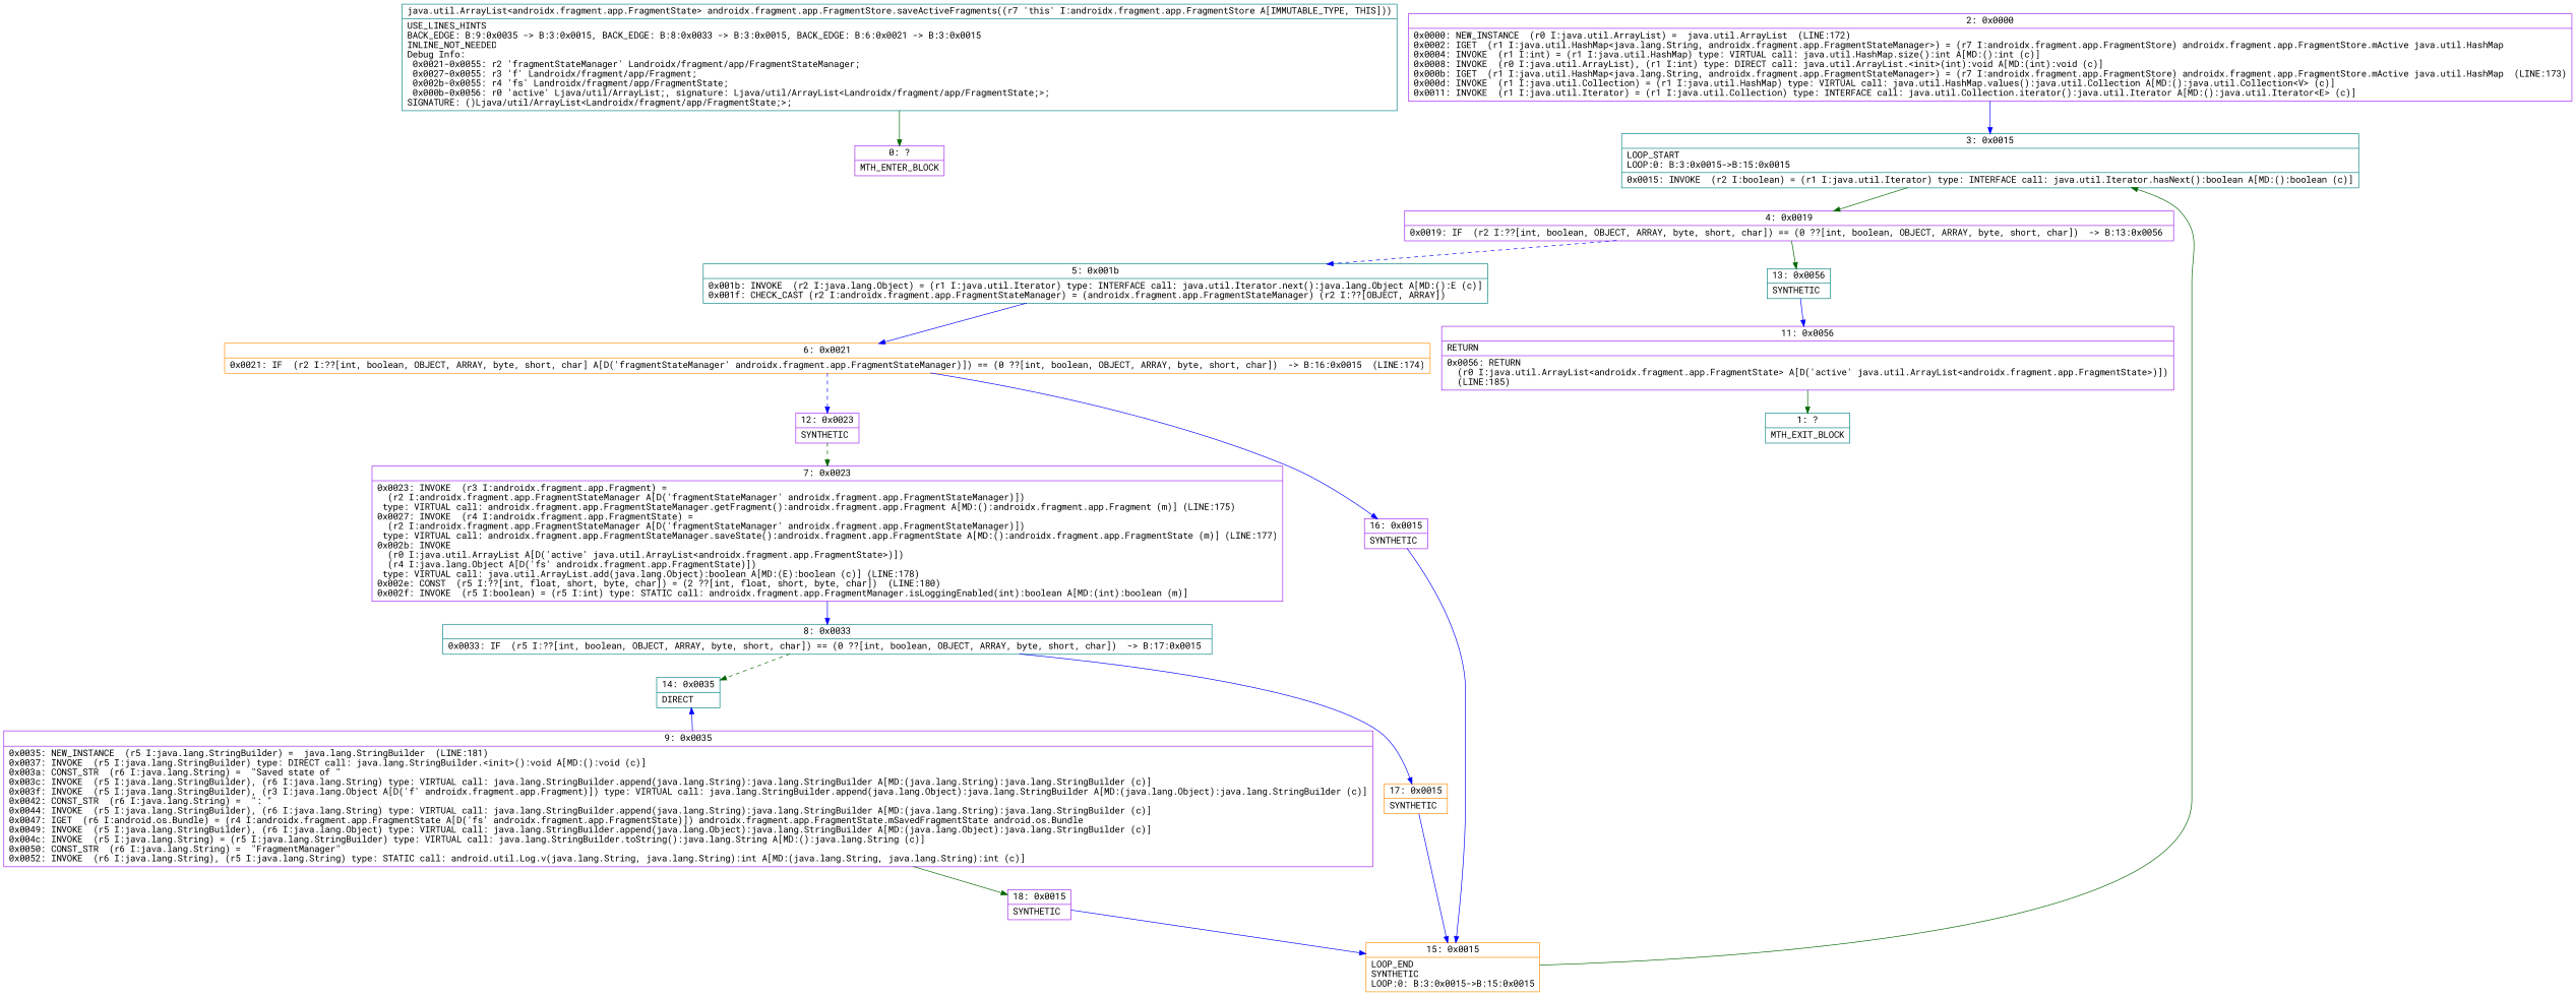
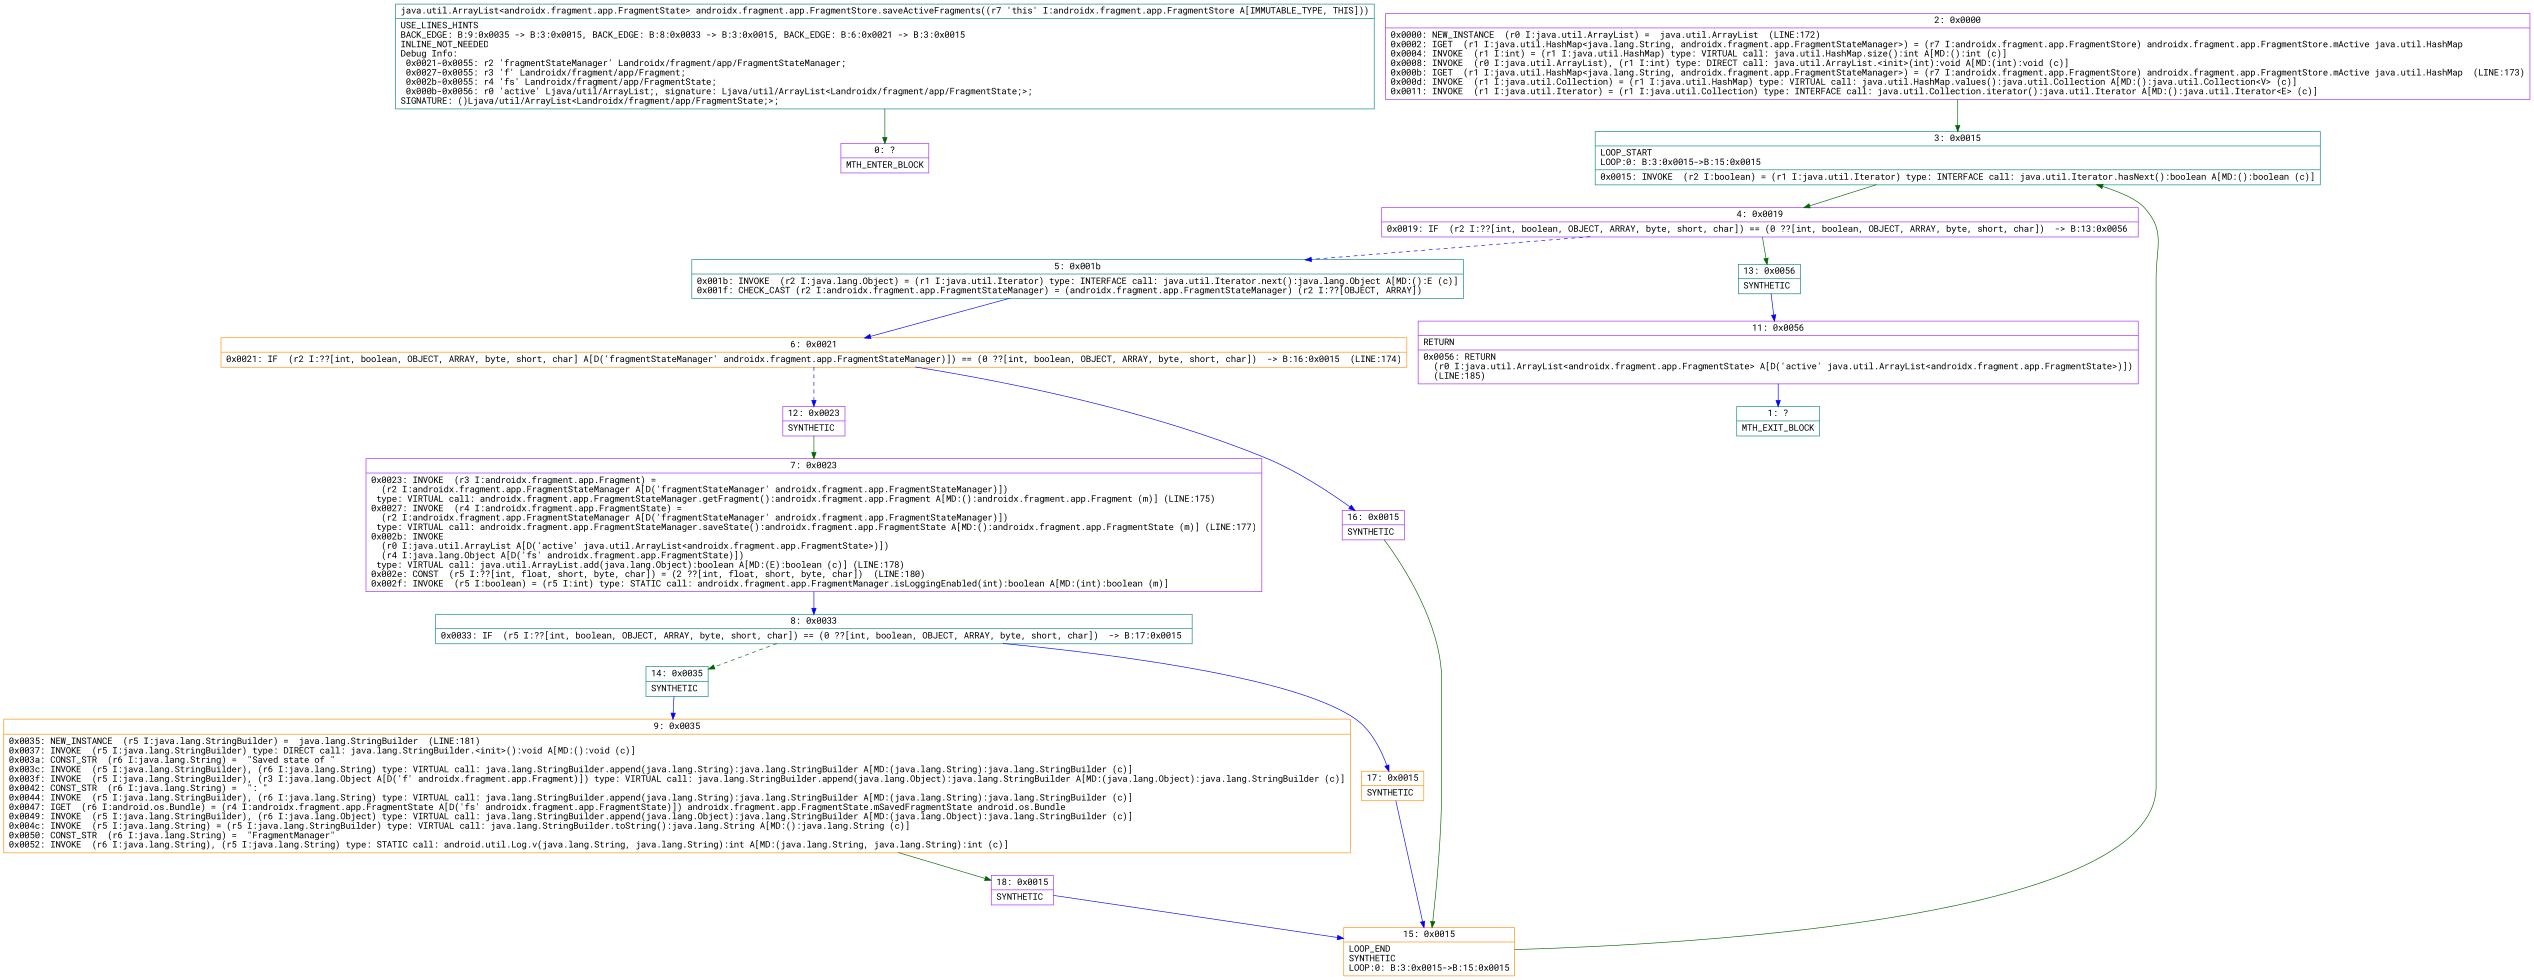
  digraph {
    fontname="Roboto Mono"
    node [color=purple fontname="Roboto Mono" shape=record]
    edge [color=blue fontname="Roboto Mono"]
    n1 [label="{0\:\ ?|MTH_ENTER_BLOCK\l}"]
    n2 [label="{2\:\ 0x0000|0x0000: NEW_INSTANCE  (r0 I:java.util.ArrayList) =  java.util.ArrayList  (LINE:172)\l0x0002: IGET  (r1 I:java.util.HashMap\<java.lang.String, androidx.fragment.app.FragmentStateManager\>) = (r7 I:androidx.fragment.app.FragmentStore) androidx.fragment.app.FragmentStore.mActive java.util.HashMap \l0x0004: INVOKE  (r1 I:int) = (r1 I:java.util.HashMap) type: VIRTUAL call: java.util.HashMap.size():int A[MD:():int (c)]\l0x0008: INVOKE  (r0 I:java.util.ArrayList), (r1 I:int) type: DIRECT call: java.util.ArrayList.\<init\>(int):void A[MD:(int):void (c)]\l0x000b: IGET  (r1 I:java.util.HashMap\<java.lang.String, androidx.fragment.app.FragmentStateManager\>) = (r7 I:androidx.fragment.app.FragmentStore) androidx.fragment.app.FragmentStore.mActive java.util.HashMap  (LINE:173)\l0x000d: INVOKE  (r1 I:java.util.Collection) = (r1 I:java.util.HashMap) type: VIRTUAL call: java.util.HashMap.values():java.util.Collection A[MD:():java.util.Collection\<V\> (c)]\l0x0011: INVOKE  (r1 I:java.util.Iterator) = (r1 I:java.util.Collection) type: INTERFACE call: java.util.Collection.iterator():java.util.Iterator A[MD:():java.util.Iterator\<E\> (c)]\l}"]
    n3 [color=teal label="{3\:\ 0x0015|LOOP_START\lLOOP:0: B:3:0x0015\-\>B:15:0x0015\l|0x0015: INVOKE  (r2 I:boolean) = (r1 I:java.util.Iterator) type: INTERFACE call: java.util.Iterator.hasNext():boolean A[MD:():boolean (c)]\l}"]
    n4 [label="{4\:\ 0x0019|0x0019: IF  (r2 I:??[int, boolean, OBJECT, ARRAY, byte, short, char]) == (0 ??[int, boolean, OBJECT, ARRAY, byte, short, char])  \-\> B:13:0x0056 \l}"]
    n5 [color=teal label="{5\:\ 0x001b|0x001b: INVOKE  (r2 I:java.lang.Object) = (r1 I:java.util.Iterator) type: INTERFACE call: java.util.Iterator.next():java.lang.Object A[MD:():E (c)]\l0x001f: CHECK_CAST (r2 I:androidx.fragment.app.FragmentStateManager) = (androidx.fragment.app.FragmentStateManager) (r2 I:??[OBJECT, ARRAY]) \l}"]
    n6 [color=teal label="{13\:\ 0x0056|SYNTHETIC\l}"]
    n7 [color=darkorange label="{6\:\ 0x0021|0x0021: IF  (r2 I:??[int, boolean, OBJECT, ARRAY, byte, short, char] A[D('fragmentStateManager' androidx.fragment.app.FragmentStateManager)]) == (0 ??[int, boolean, OBJECT, ARRAY, byte, short, char])  \-\> B:16:0x0015  (LINE:174)\l}"]
    n8 [label="{11\:\ 0x0056|RETURN\l|0x0056: RETURN  \l  (r0 I:java.util.ArrayList\<androidx.fragment.app.FragmentState\> A[D('active' java.util.ArrayList\<androidx.fragment.app.FragmentState\>)])\l  (LINE:185)\l}"]
    n9 [label="{12\:\ 0x0023|SYNTHETIC\l}"]
    n10 [label="{16\:\ 0x0015|SYNTHETIC\l}"]
    n11 [label="{7\:\ 0x0023|0x0023: INVOKE  (r3 I:androidx.fragment.app.Fragment) = \l  (r2 I:androidx.fragment.app.FragmentStateManager A[D('fragmentStateManager' androidx.fragment.app.FragmentStateManager)])\l type: VIRTUAL call: androidx.fragment.app.FragmentStateManager.getFragment():androidx.fragment.app.Fragment A[MD:():androidx.fragment.app.Fragment (m)] (LINE:175)\l0x0027: INVOKE  (r4 I:androidx.fragment.app.FragmentState) = \l  (r2 I:androidx.fragment.app.FragmentStateManager A[D('fragmentStateManager' androidx.fragment.app.FragmentStateManager)])\l type: VIRTUAL call: androidx.fragment.app.FragmentStateManager.saveState():androidx.fragment.app.FragmentState A[MD:():androidx.fragment.app.FragmentState (m)] (LINE:177)\l0x002b: INVOKE  \l  (r0 I:java.util.ArrayList A[D('active' java.util.ArrayList\<androidx.fragment.app.FragmentState\>)])\l  (r4 I:java.lang.Object A[D('fs' androidx.fragment.app.FragmentState)])\l type: VIRTUAL call: java.util.ArrayList.add(java.lang.Object):boolean A[MD:(E):boolean (c)] (LINE:178)\l0x002e: CONST  (r5 I:??[int, float, short, byte, char]) = (2 ??[int, float, short, byte, char])  (LINE:180)\l0x002f: INVOKE  (r5 I:boolean) = (r5 I:int) type: STATIC call: androidx.fragment.app.FragmentManager.isLoggingEnabled(int):boolean A[MD:(int):boolean (m)]\l}"]
    n12 [color=darkorange label="{15\:\ 0x0015|LOOP_END\lSYNTHETIC\lLOOP:0: B:3:0x0015\-\>B:15:0x0015\l}"]
    n13 [color=teal label="{8\:\ 0x0033|0x0033: IF  (r5 I:??[int, boolean, OBJECT, ARRAY, byte, short, char]) == (0 ??[int, boolean, OBJECT, ARRAY, byte, short, char])  \-\> B:17:0x0015 \l}"]
-   n14 [color=teal label="{14\:\ 0x0035|DIRECT\l}"]
+   n14 [color=teal label="{14\:\ 0x0035|SYNTHETIC\l}"]
    n15 [color=darkorange label="{17\:\ 0x0015|SYNTHETIC\l}"]
-   n16 [label="{9\:\ 0x0035|0x0035: NEW_INSTANCE  (r5 I:java.lang.StringBuilder) =  java.lang.StringBuilder  (LINE:181)\l0x0037: INVOKE  (r5 I:java.lang.StringBuilder) type: DIRECT call: java.lang.StringBuilder.\<init\>():void A[MD:():void (c)]\l0x003a: CONST_STR  (r6 I:java.lang.String) =  \"Saved state of \" \l0x003c: INVOKE  (r5 I:java.lang.StringBuilder), (r6 I:java.lang.String) type: VIRTUAL call: java.lang.StringBuilder.append(java.lang.String):java.lang.StringBuilder A[MD:(java.lang.String):java.lang.StringBuilder (c)]\l0x003f: INVOKE  (r5 I:java.lang.StringBuilder), (r3 I:java.lang.Object A[D('f' androidx.fragment.app.Fragment)]) type: VIRTUAL call: java.lang.StringBuilder.append(java.lang.Object):java.lang.StringBuilder A[MD:(java.lang.Object):java.lang.StringBuilder (c)]\l0x0042: CONST_STR  (r6 I:java.lang.String) =  \": \" \l0x0044: INVOKE  (r5 I:java.lang.StringBuilder), (r6 I:java.lang.String) type: VIRTUAL call: java.lang.StringBuilder.append(java.lang.String):java.lang.StringBuilder A[MD:(java.lang.String):java.lang.StringBuilder (c)]\l0x0047: IGET  (r6 I:android.os.Bundle) = (r4 I:androidx.fragment.app.FragmentState A[D('fs' androidx.fragment.app.FragmentState)]) androidx.fragment.app.FragmentState.mSavedFragmentState android.os.Bundle \l0x0049: INVOKE  (r5 I:java.lang.StringBuilder), (r6 I:java.lang.Object) type: VIRTUAL call: java.lang.StringBuilder.append(java.lang.Object):java.lang.StringBuilder A[MD:(java.lang.Object):java.lang.StringBuilder (c)]\l0x004c: INVOKE  (r5 I:java.lang.String) = (r5 I:java.lang.StringBuilder) type: VIRTUAL call: java.lang.StringBuilder.toString():java.lang.String A[MD:():java.lang.String (c)]\l0x0050: CONST_STR  (r6 I:java.lang.String) =  \"FragmentManager\" \l0x0052: INVOKE  (r6 I:java.lang.String), (r5 I:java.lang.String) type: STATIC call: android.util.Log.v(java.lang.String, java.lang.String):int A[MD:(java.lang.String, java.lang.String):int (c)]\l}"]
+   n16 [color=darkorange label="{9\:\ 0x0035|0x0035: NEW_INSTANCE  (r5 I:java.lang.StringBuilder) =  java.lang.StringBuilder  (LINE:181)\l0x0037: INVOKE  (r5 I:java.lang.StringBuilder) type: DIRECT call: java.lang.StringBuilder.\<init\>():void A[MD:():void (c)]\l0x003a: CONST_STR  (r6 I:java.lang.String) =  \"Saved state of \" \l0x003c: INVOKE  (r5 I:java.lang.StringBuilder), (r6 I:java.lang.String) type: VIRTUAL call: java.lang.StringBuilder.append(java.lang.String):java.lang.StringBuilder A[MD:(java.lang.String):java.lang.StringBuilder (c)]\l0x003f: INVOKE  (r5 I:java.lang.StringBuilder), (r3 I:java.lang.Object A[D('f' androidx.fragment.app.Fragment)]) type: VIRTUAL call: java.lang.StringBuilder.append(java.lang.Object):java.lang.StringBuilder A[MD:(java.lang.Object):java.lang.StringBuilder (c)]\l0x0042: CONST_STR  (r6 I:java.lang.String) =  \": \" \l0x0044: INVOKE  (r5 I:java.lang.StringBuilder), (r6 I:java.lang.String) type: VIRTUAL call: java.lang.StringBuilder.append(java.lang.String):java.lang.StringBuilder A[MD:(java.lang.String):java.lang.StringBuilder (c)]\l0x0047: IGET  (r6 I:android.os.Bundle) = (r4 I:androidx.fragment.app.FragmentState A[D('fs' androidx.fragment.app.FragmentState)]) androidx.fragment.app.FragmentState.mSavedFragmentState android.os.Bundle \l0x0049: INVOKE  (r5 I:java.lang.StringBuilder), (r6 I:java.lang.Object) type: VIRTUAL call: java.lang.StringBuilder.append(java.lang.Object):java.lang.StringBuilder A[MD:(java.lang.Object):java.lang.StringBuilder (c)]\l0x004c: INVOKE  (r5 I:java.lang.String) = (r5 I:java.lang.StringBuilder) type: VIRTUAL call: java.lang.StringBuilder.toString():java.lang.String A[MD:():java.lang.String (c)]\l0x0050: CONST_STR  (r6 I:java.lang.String) =  \"FragmentManager\" \l0x0052: INVOKE  (r6 I:java.lang.String), (r5 I:java.lang.String) type: STATIC call: android.util.Log.v(java.lang.String, java.lang.String):int A[MD:(java.lang.String, java.lang.String):int (c)]\l}"]
    n17 [label="{18\:\ 0x0015|SYNTHETIC\l}"]
    n18 [color=teal label="{1\:\ ?|MTH_EXIT_BLOCK\l}"]
    n19 [color=teal label="{java.util.ArrayList\<androidx.fragment.app.FragmentState\> androidx.fragment.app.FragmentStore.saveActiveFragments((r7 'this' I:androidx.fragment.app.FragmentStore A[IMMUTABLE_TYPE, THIS]))  | USE_LINES_HINTS\lBACK_EDGE: B:9:0x0035 \-\> B:3:0x0015, BACK_EDGE: B:8:0x0033 \-\> B:3:0x0015, BACK_EDGE: B:6:0x0021 \-\> B:3:0x0015\lINLINE_NOT_NEEDED\lDebug Info:\l  0x0021\-0x0055: r2 'fragmentStateManager' Landroidx\/fragment\/app\/FragmentStateManager;\l  0x0027\-0x0055: r3 'f' Landroidx\/fragment\/app\/Fragment;\l  0x002b\-0x0055: r4 'fs' Landroidx\/fragment\/app\/FragmentState;\l  0x000b\-0x0056: r0 'active' Ljava\/util\/ArrayList;, signature: Ljava\/util\/ArrayList\<Landroidx\/fragment\/app\/FragmentState;\>;\lSIGNATURE: ()Ljava\/util\/ArrayList\<Landroidx\/fragment\/app\/FragmentState;\>;\l}"]
-   n2 -> n3
+   n2 -> n3 [color=darkgreen]
    n3 -> n4 [color=darkgreen]
    n4 -> n5 [style=dashed]
    n4 -> n6 [color=darkgreen]
    n5 -> n7
    n6 -> n8
    n7 -> n9 [style=dashed]
    n7 -> n10
-   n8 -> n18 [color=darkgreen]
-   n9 -> n11 [color=darkgreen style=dashed]
-   n10 -> n12
+   n8 -> n18
+   n9 -> n11 [color=darkgreen]
+   n10 -> n12 [color=darkgreen]
    n11 -> n13
    n12 -> n3 [color=darkgreen]
    n13 -> n14 [color=darkgreen style=dashed]
    n13 -> n15
-   n16 -> n14
+   n14 -> n16
    n15 -> n12
    n16 -> n17 [color=darkgreen]
    n17 -> n12
    n19 -> n1 [color=darkgreen]
  }
